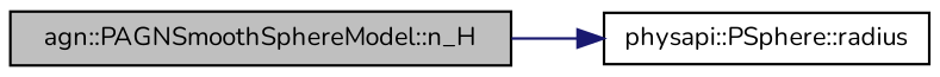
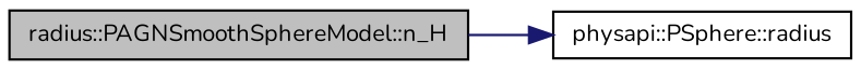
  digraph {
    rankdir=LR
    fontname=Nunito
    node [color=black fontname=Nunito fontsize=10 shape=record style=filled]
-   n1 [fillcolor=grey75 fontcolor=black height=0.2 label="agn::PAGNSmoothSphereModel::n_H" width=0.4]
+   n1 [fillcolor=grey75 fontcolor=black height=0.2 label="radius::PAGNSmoothSphereModel::n_H" width=0.4]
    n2 [fillcolor=white height=0.2 label="physapi::PSphere::radius" width=0.4]
    n1 -> n2 [color=midnightblue fontname=Nunito fontsize=10 labelfontname=Helvetica labelfontsize=10 style=solid]
  }
